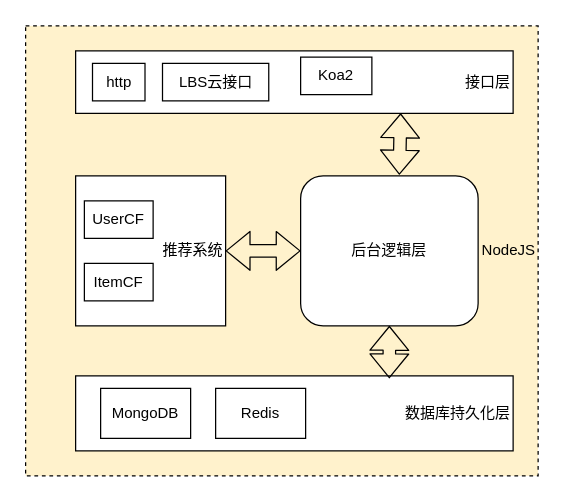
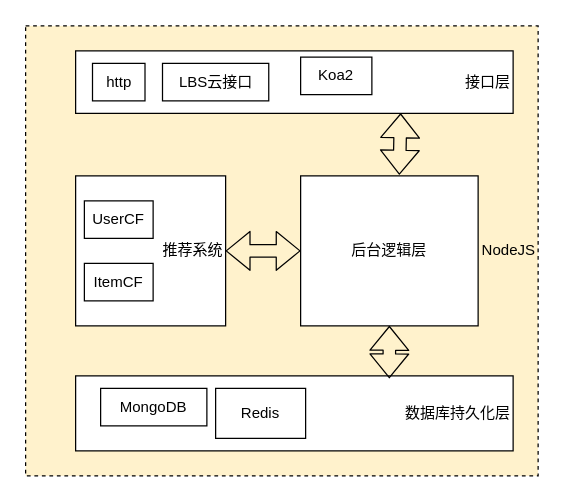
  <mxCell id="0" />
  <mxCell id="1" parent="0" />
  <mxCell id="2" value="NodeJS" style="rounded=0;whiteSpace=wrap;html=1;dashed=1;align=right;fillColor=#fff2cc;" parent="1" vertex="1"><mxGeometry x="20" y="20" width="410" height="360" as="geometry" /></mxCell>
  <mxCell id="3" value="接口层" style="rounded=0;whiteSpace=wrap;html=1;align=right;" parent="1" vertex="1"><mxGeometry x="60" y="40" width="350" height="50" as="geometry" /></mxCell>
  <mxCell id="4" value="http" style="rounded=0;whiteSpace=wrap;html=1;" parent="1" vertex="1"><mxGeometry x="73.5" y="50" width="42" height="30" as="geometry" /></mxCell>
  <mxCell id="5" value="LBS云接口" style="rounded=0;whiteSpace=wrap;html=1;" parent="1" vertex="1"><mxGeometry x="129.5" y="50" width="85" height="30" as="geometry" /></mxCell>
  <mxCell id="6" value="推荐系统" style="rounded=0;whiteSpace=wrap;html=1;align=right;" parent="1" vertex="1"><mxGeometry x="60" y="140" width="120" height="120" as="geometry" /></mxCell>
- <mxCell id="7" value="后台逻辑层" style="whiteSpace=wrap;html=1;rounded=1;" parent="1" vertex="1"><mxGeometry x="240" y="140" width="142" height="120" as="geometry" /></mxCell>
+ <mxCell id="7" value="后台逻辑层" style="rounded=0;whiteSpace=wrap;html=1;" parent="1" vertex="1"><mxGeometry x="240" y="140" width="142" height="120" as="geometry" /></mxCell>
  <mxCell id="8" value="数据库持久化层" style="rounded=0;whiteSpace=wrap;html=1;align=right;" parent="1" vertex="1"><mxGeometry x="60" y="300" width="350" height="60" as="geometry" /></mxCell>
  <mxCell id="9" value="" style="shape=flexArrow;endArrow=classic;startArrow=classic;html=1;" parent="1" source="6" target="7" edge="1"><mxGeometry width="50" height="50" relative="1" as="geometry"><mxPoint x="170" y="200" as="sourcePoint" /><mxPoint x="220" y="150" as="targetPoint" /></mxGeometry></mxCell>
  <mxCell id="10" value="" style="shape=flexArrow;endArrow=classic;startArrow=classic;html=1;exitX=0.556;exitY=-0.008;exitDx=0;exitDy=0;exitPerimeter=0;" parent="1" source="7" edge="1"><mxGeometry width="50" height="50" relative="1" as="geometry"><mxPoint x="290" y="140" as="sourcePoint" /><mxPoint x="320" y="90" as="targetPoint" /></mxGeometry></mxCell>
  <mxCell id="11" value="" style="shape=flexArrow;endArrow=classic;startArrow=classic;html=1;entryX=0.5;entryY=1;entryDx=0;entryDy=0;exitX=0.717;exitY=0.033;exitDx=0;exitDy=0;exitPerimeter=0;" parent="1" source="8" target="7" edge="1"><mxGeometry width="50" height="50" relative="1" as="geometry"><mxPoint x="300" y="310" as="sourcePoint" /><mxPoint x="350" y="260" as="targetPoint" /></mxGeometry></mxCell>
  <mxCell id="12" value="Koa2" style="rounded=0;whiteSpace=wrap;html=1;" parent="1" vertex="1"><mxGeometry x="240" y="45" width="57" height="30" as="geometry" /></mxCell>
  <mxCell id="13" value="UserCF" style="rounded=0;whiteSpace=wrap;html=1;" parent="1" vertex="1"><mxGeometry x="67" y="160" width="55" height="30" as="geometry" /></mxCell>
  <mxCell id="14" value="ItemCF" style="rounded=0;whiteSpace=wrap;html=1;" parent="1" vertex="1"><mxGeometry x="67" y="210" width="55" height="30" as="geometry" /></mxCell>
- <mxCell id="15" value="MongoDB" style="rounded=0;whiteSpace=wrap;html=1;" parent="1" vertex="1"><mxGeometry x="80" y="310" width="72" height="40" as="geometry" /></mxCell>
+ <mxCell id="15" value="MongoDB" style="rounded=0;whiteSpace=wrap;html=1;" parent="1" vertex="1"><mxGeometry x="80" y="310" width="85" height="30" as="geometry" /></mxCell>
  <mxCell id="16" value="Redis" style="rounded=0;whiteSpace=wrap;html=1;" parent="1" vertex="1"><mxGeometry x="172" y="310" width="72" height="40" as="geometry" /></mxCell>
